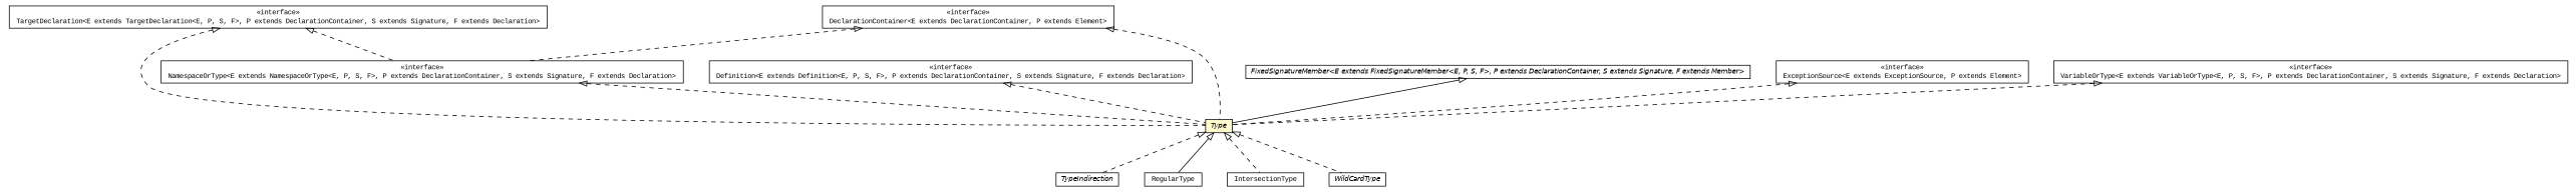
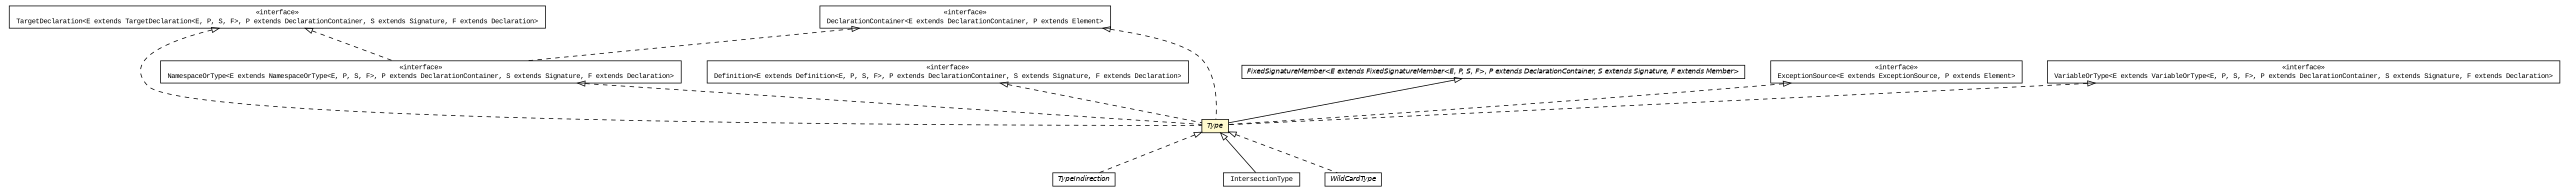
  digraph {
    fontname="Liberation Mono"
    nodesep=0.25
    ranksep=0.5
    node [fontcolor=black fontname="Liberation Mono" fontsize=9.0 shape=plaintext]
    edge [arrowtail=empty dir=back fontname="Liberation Mono" fontsize=10 headport=p labelfontname=Helvetica labelfontsize=10 style=dashed tailport=p]
    n1 [label=<<table title="chameleon.core.declaration.TargetDeclaration" border="0" cellborder="1" cellspacing="0" cellpadding="2" port="p" href="../declaration/TargetDeclaration.html"> 		<tr><td><table border="0" cellspacing="0" cellpadding="1"> <tr><td align="center" balign="center"> &#171;interface&#187; </td></tr> <tr><td align="center" balign="center"> TargetDeclaration&lt;E extends TargetDeclaration&lt;E, P, S, F&gt;, P extends DeclarationContainer, S extends Signature, F extends Declaration&gt; </td></tr> 		</table></td></tr> 		</table>>]
    n2 [label=<<table title="chameleon.core.namespace.NamespaceOrType" border="0" cellborder="1" cellspacing="0" cellpadding="2" port="p" href="../namespace/NamespaceOrType.html"> 		<tr><td><table border="0" cellspacing="0" cellpadding="1"> <tr><td align="center" balign="center"> &#171;interface&#187; </td></tr> <tr><td align="center" balign="center"> NamespaceOrType&lt;E extends NamespaceOrType&lt;E, P, S, F&gt;, P extends DeclarationContainer, S extends Signature, F extends Declaration&gt; </td></tr> 		</table></td></tr> 		</table>>]
    n3 [label=<<table title="chameleon.core.type.Type" border="0" cellborder="1" cellspacing="0" cellpadding="2" port="p" bgcolor="lemonChiffon" href="./Type.html"> 		<tr><td><table border="0" cellspacing="0" cellpadding="1"> <tr><td align="center" balign="center"><font face="Helvetica-Oblique"> Type </font></td></tr> 		</table></td></tr> 		</table>>]
    n4 [label=<<table title="chameleon.core.type.TypeIndirection" border="0" cellborder="1" cellspacing="0" cellpadding="2" port="p" href="./TypeIndirection.html"> 		<tr><td><table border="0" cellspacing="0" cellpadding="1"> <tr><td align="center" balign="center"><font face="Helvetica-Oblique"> TypeIndirection </font></td></tr> 		</table></td></tr> 		</table>>]
-   n5 [label=<<table title="chameleon.core.type.RegularType" border="0" cellborder="1" cellspacing="0" cellpadding="2" port="p" href="./RegularType.html"> 		<tr><td><table border="0" cellspacing="0" cellpadding="1"> <tr><td align="center" balign="center"> RegularType </td></tr> 		</table></td></tr> 		</table>>]
    n6 [label=<<table title="chameleon.core.type.IntersectionType" border="0" cellborder="1" cellspacing="0" cellpadding="2" port="p" href="./IntersectionType.html"> 		<tr><td><table border="0" cellspacing="0" cellpadding="1"> <tr><td align="center" balign="center"> IntersectionType </td></tr> 		</table></td></tr> 		</table>>]
    n7 [label=<<table title="chameleon.core.type.generics.WildCardType" border="0" cellborder="1" cellspacing="0" cellpadding="2" port="p" href="./generics/WildCardType.html"> 		<tr><td><table border="0" cellspacing="0" cellpadding="1"> <tr><td align="center" balign="center"><font face="Helvetica-Oblique"> WildCardType </font></td></tr> 		</table></td></tr> 		</table>>]
    n8 [label=<<table title="chameleon.core.declaration.Definition" border="0" cellborder="1" cellspacing="0" cellpadding="2" port="p" href="../declaration/Definition.html"> 		<tr><td><table border="0" cellspacing="0" cellpadding="1"> <tr><td align="center" balign="center"> &#171;interface&#187; </td></tr> <tr><td align="center" balign="center"> Definition&lt;E extends Definition&lt;E, P, S, F&gt;, P extends DeclarationContainer, S extends Signature, F extends Declaration&gt; </td></tr> 		</table></td></tr> 		</table>>]
    n9 [label=<<table title="chameleon.core.declaration.DeclarationContainer" border="0" cellborder="1" cellspacing="0" cellpadding="2" port="p" href="../declaration/DeclarationContainer.html"> 		<tr><td><table border="0" cellspacing="0" cellpadding="1"> <tr><td align="center" balign="center"> &#171;interface&#187; </td></tr> <tr><td align="center" balign="center"> DeclarationContainer&lt;E extends DeclarationContainer, P extends Element&gt; </td></tr> 		</table></td></tr> 		</table>>]
    n10 [label=<<table title="chameleon.core.member.FixedSignatureMember" border="0" cellborder="1" cellspacing="0" cellpadding="2" port="p" href="../member/FixedSignatureMember.html"> 		<tr><td><table border="0" cellspacing="0" cellpadding="1"> <tr><td align="center" balign="center"><font face="Helvetica-Oblique"> FixedSignatureMember&lt;E extends FixedSignatureMember&lt;E, P, S, F&gt;, P extends DeclarationContainer, S extends Signature, F extends Member&gt; </font></td></tr> 		</table></td></tr> 		</table>>]
    n11 [label=<<table title="chameleon.core.statement.ExceptionSource" border="0" cellborder="1" cellspacing="0" cellpadding="2" port="p" href="../statement/ExceptionSource.html"> 		<tr><td><table border="0" cellspacing="0" cellpadding="1"> <tr><td align="center" balign="center"> &#171;interface&#187; </td></tr> <tr><td align="center" balign="center"> ExceptionSource&lt;E extends ExceptionSource, P extends Element&gt; </td></tr> 		</table></td></tr> 		</table>>]
    n12 [label=<<table title="chameleon.core.type.VariableOrType" border="0" cellborder="1" cellspacing="0" cellpadding="2" port="p" href="./VariableOrType.html"> 		<tr><td><table border="0" cellspacing="0" cellpadding="1"> <tr><td align="center" balign="center"> &#171;interface&#187; </td></tr> <tr><td align="center" balign="center"> VariableOrType&lt;E extends VariableOrType&lt;E, P, S, F&gt;, P extends DeclarationContainer, S extends Signature, F extends Declaration&gt; </td></tr> 		</table></td></tr> 		</table>>]
    n1 -> n2
    n1 -> n3
    n2 -> n3
    n3 -> n4
-   n3 -> n5 [style=""]
-   n3 -> n6
+   n3 -> n6 [style=""]
    n3 -> n7
    n8 -> n3
    n9 -> n2
    n9 -> n3
    n10 -> n3 [style=""]
    n11 -> n3
    n12 -> n3
  }
